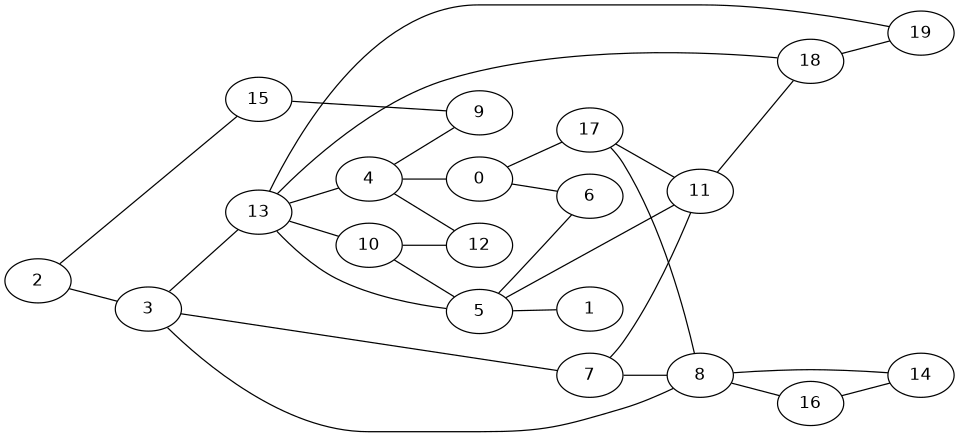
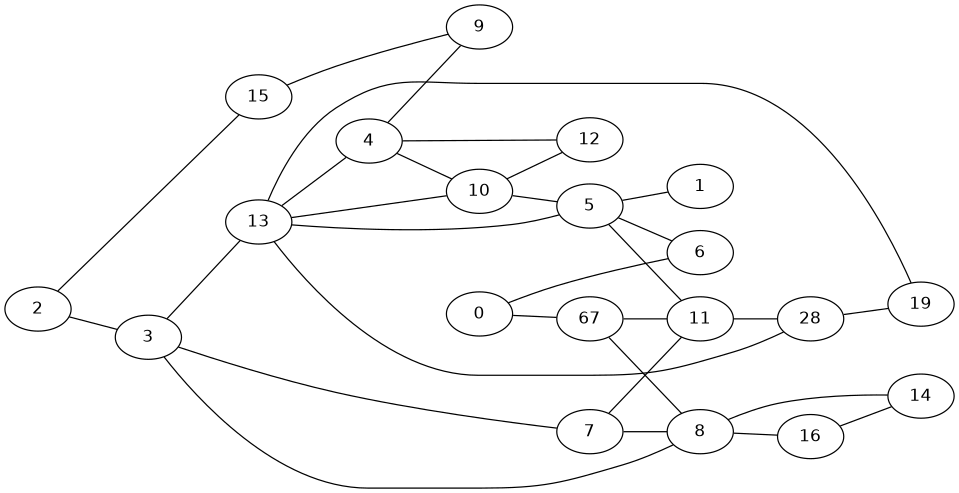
  strict graph {
    fontname="DejaVu Sans"
    rankdir=LR
    node [fontname="DejaVu Sans"]
    edge [fontname="DejaVu Sans"]
    0
-   17
+   17 [label=67]
    6
    8
    11
    14
    16
-   18
+   18 [label=28]
    19
    2
    3
    15
    7
    13
    9
    4
    10
    5
    12
    1
    0 -- 17
    0 -- 6
    17 -- 8
    17 -- 11
    8 -- 14
    8 -- 16
    11 -- 18
    16 -- 14
    18 -- 19
    2 -- 3
    2 -- 15
    3 -- 8
    3 -- 7
    3 -- 13
    15 -- 9
    7 -- 8
    7 -- 11
    13 -- 18
    13 -- 19
    13 -- 4
    13 -- 10
    13 -- 5
    4 -- 9
-   4 -- 0
+   4 -- 10
    4 -- 12
    10 -- 5
    10 -- 12
    5 -- 6
    5 -- 11
    5 -- 1
  }
